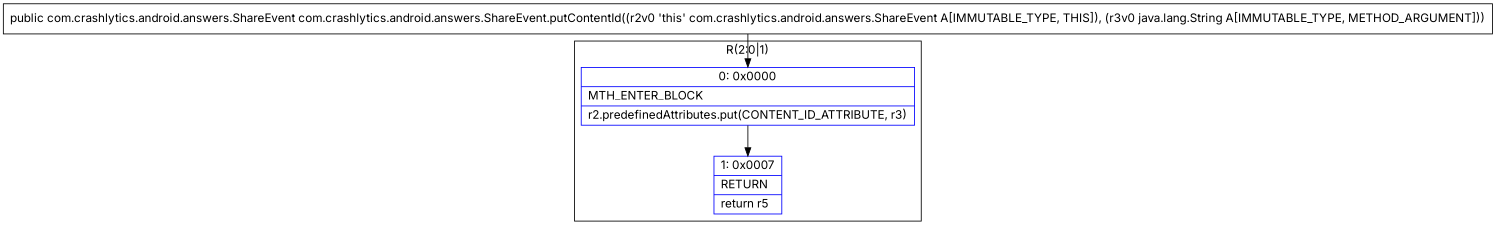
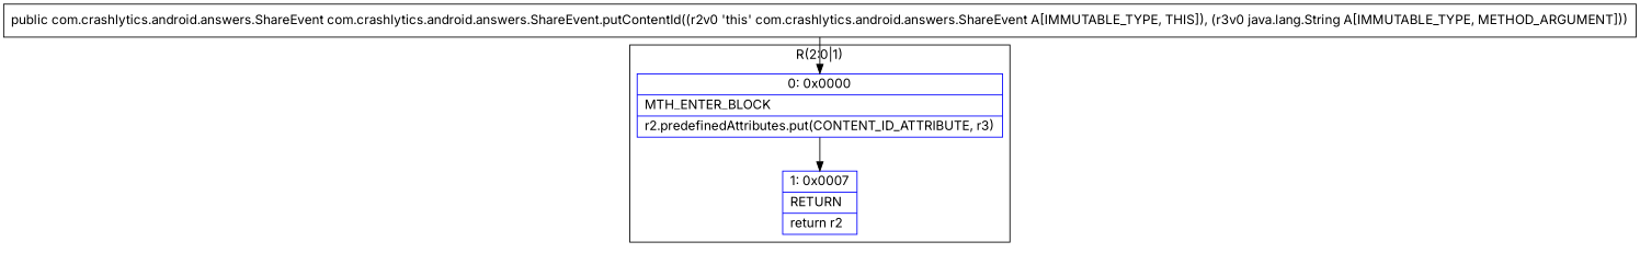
  digraph {
    fontname=Inter
    node [color=blue shape=record fontname=Inter]
    edge [fontname=Inter]
    n1 [label="{0\:\ 0x0000|MTH_ENTER_BLOCK\l|r2.predefinedAttributes.put(CONTENT_ID_ATTRIBUTE, r3)\l}"]
-   n2 [label="{1\:\ 0x0007|RETURN\l|return r5\l}"]
+   n2 [label="{1\:\ 0x0007|RETURN\l|return r2\l}"]
    n3 [label="{public com.crashlytics.android.answers.ShareEvent com.crashlytics.android.answers.ShareEvent.putContentId((r2v0 'this' com.crashlytics.android.answers.ShareEvent A[IMMUTABLE_TYPE, THIS]), (r3v0 java.lang.String A[IMMUTABLE_TYPE, METHOD_ARGUMENT])) }" color=""]
    subgraph cluster_1 {
      label="R(2:0|1)"
      n1
      n2
    }
    n1 -> n2
    n3 -> n1
  }
